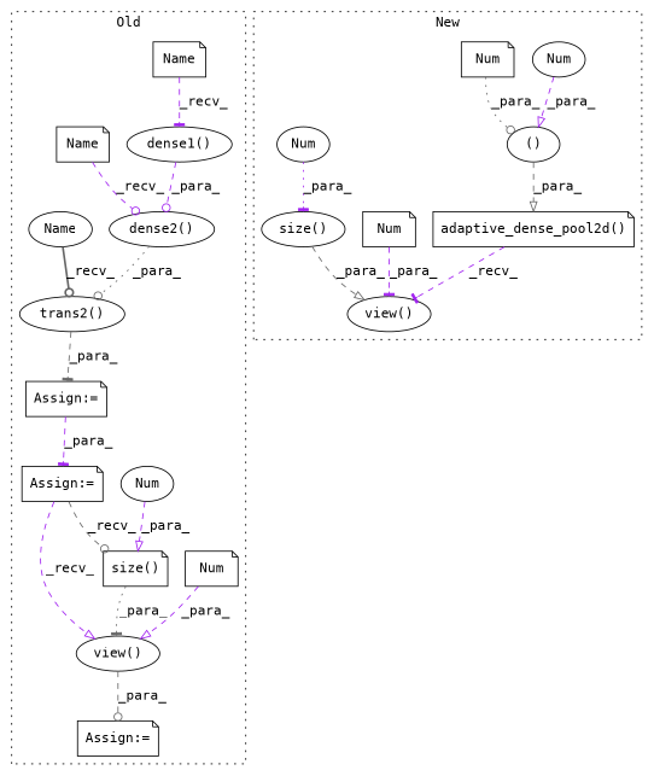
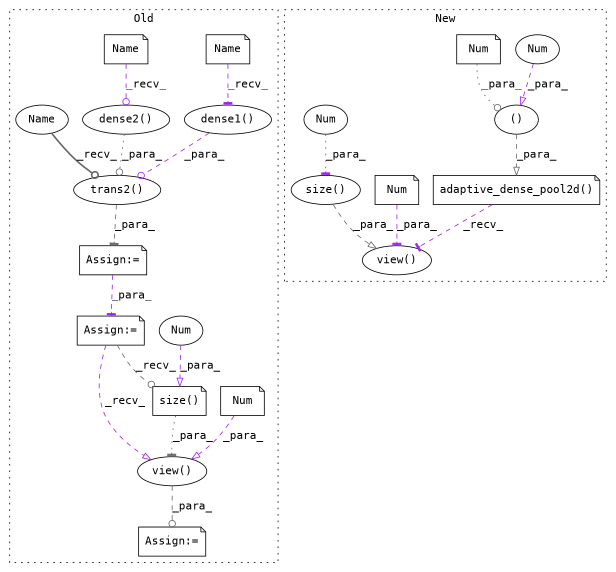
  digraph {
    fontname="DejaVu Sans Mono"
    node [a=75 fontname="DejaVu Sans Mono" l=3 shape=ellipse]
    edge [arrowhead=tee color=purple fontname="DejaVu Sans Mono" style=dashed]
    n1 [l="7,1" label="size()" s="4566,4574" shape=note]
    n2 [a=68 label="Assign:=" s=4528 shape=note]
    n3 [a=68 label="Assign:=" s=4479 shape=note]
    n4 [a=76 l=1 label=Num s=4573]
    n5 [l="12,1" label="dense1()" s="4385,4398"]
    n6 [l="7,1" label="view()" s="4559,4579"]
    n7 [a=76 l=2 label=Num s=4577 shape=note]
    n8 [a=68 label="Assign:=" s=4590 shape=note]
    n9 [l="12,1" label="trans2()" s="4414,4440"]
    n10 [l="12,1" label="dense2()" s="4426,4439"]
    n11 [a=87 l=4 label=Name s=4385 shape=note]
    n12 [a=87 l=4 label=Name s=4426 shape=note]
    n13 [a=87 l=4 label=Name s=4414]
    n14 [l="22,1" label="adaptive_dense_pool2d()" s="5141,5174" shape=note]
    n15 [a=54 label="()" s=5170]
    n16 [a=76 l=1 label=Num s=5172]
    n17 [a=76 l=1 label=Num s=5169 shape=note]
    n18 [l="40,1" label="view()" s="5141,5201"]
    n19 [a=76 l=2 label=Num s=5199 shape=note]
    n20 [l="14,1" label="size()" s="5181,5196"]
    n21 [a=76 l=1 label=Num s=5195]
    subgraph cluster_1 {
      label=Old
      style=dotted
      n1
      n2
      n3
      n4
      n5
      n6
      n7
      n8
      n9
      n10
      n11
      n12
      n13
    }
    subgraph cluster_2 {
      label=New
      style=dotted
      n14
      n15
      n16
      n17
      n18
      n19
      n20
      n21
    }
    n1 -> n6 [color=gray40 label=_para_ style=dotted]
    n2 -> n1 [arrowhead=odot color=gray40 label=_recv_]
    n2 -> n6 [arrowhead=onormal label=_recv_]
    n3 -> n2 [label=_para_]
    n4 -> n1 [arrowhead=onormal label=_para_]
-   n5 -> n10 [arrowhead=odot label=_para_]
+   n5 -> n9 [arrowhead=odot label=_para_]
    n6 -> n8 [arrowhead=odot color=gray40 label=_para_]
    n7 -> n6 [arrowhead=onormal label=_para_]
    n9 -> n3 [color=gray40 label=_para_]
    n10 -> n9 [arrowhead=odot color=gray40 label=_para_ style=dotted]
    n11 -> n5 [label=_recv_]
    n12 -> n10 [arrowhead=odot label=_recv_]
    n13 -> n9 [arrowhead=odot color=gray40 label=_recv_ style=bold]
    n14 -> n18 [label=_recv_]
    n15 -> n14 [arrowhead=onormal color=gray40 label=_para_]
    n16 -> n15 [arrowhead=onormal label=_para_]
    n17 -> n15 [arrowhead=odot color=gray40 label=_para_ style=dotted]
    n19 -> n18 [label=_para_]
    n20 -> n18 [arrowhead=onormal color=gray40 label=_para_]
    n21 -> n20 [label=_para_ style=dotted]
  }
